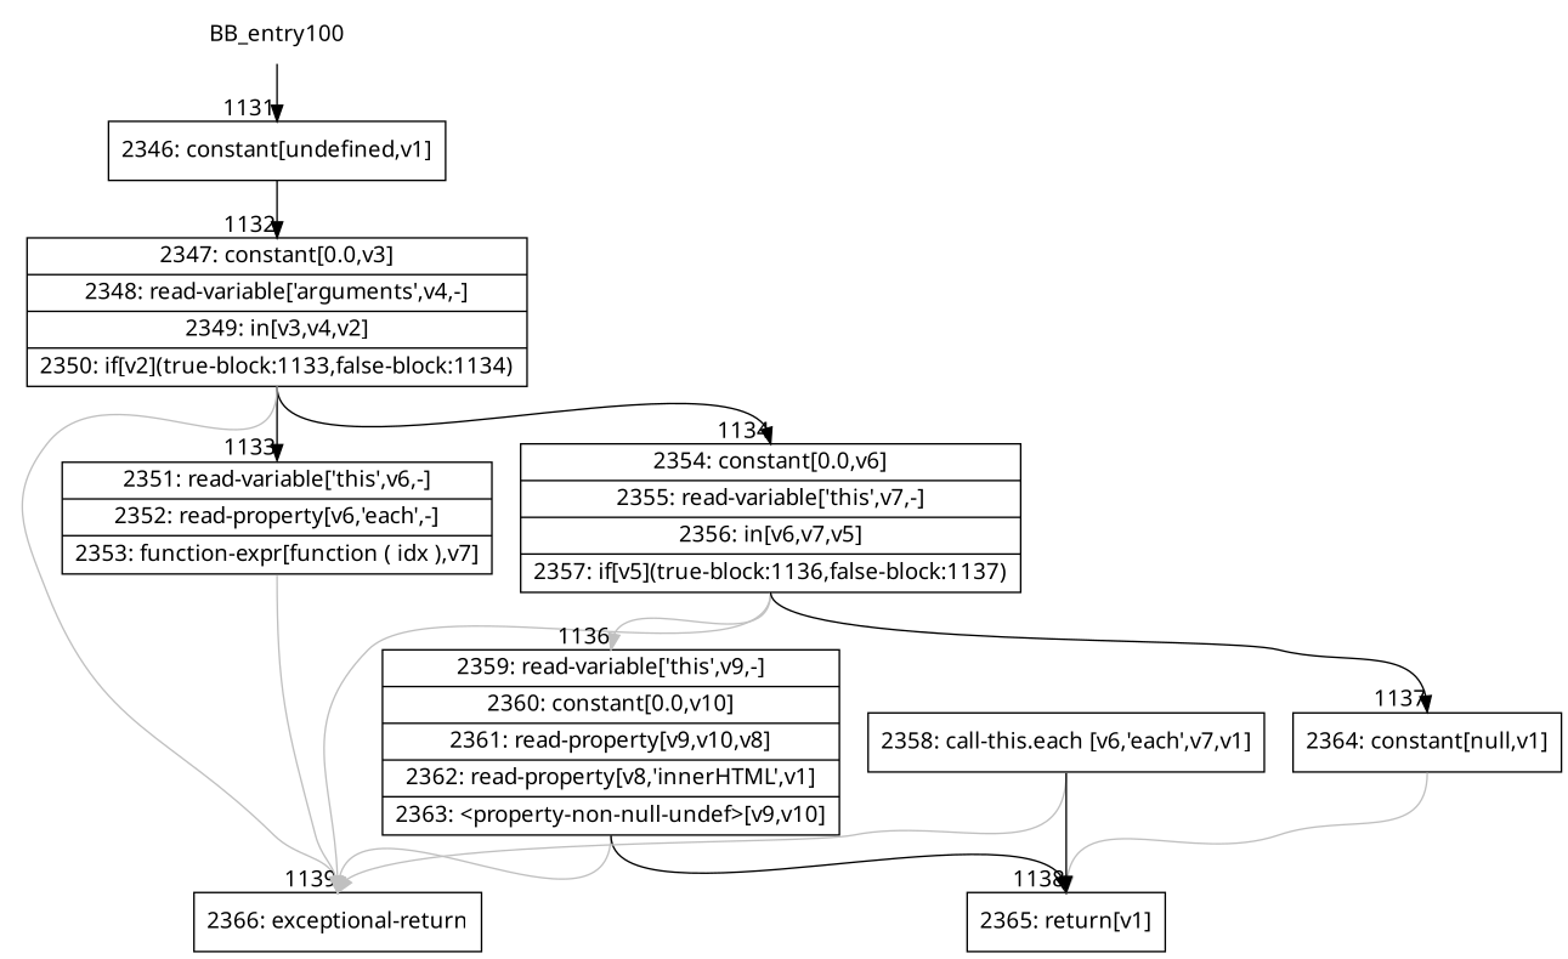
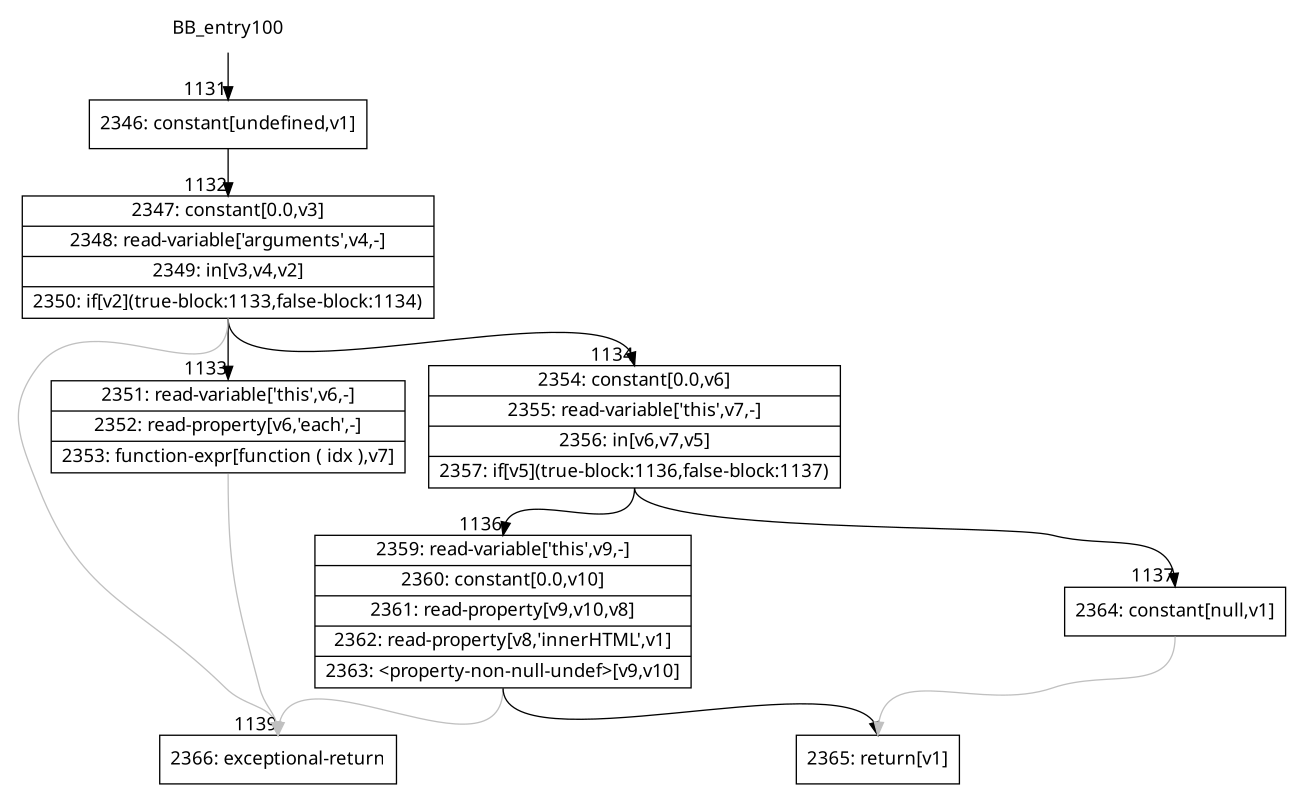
  digraph {
    fontname="Noto Sans"
    rankdir=TD
    node [fontname="Noto Sans" shape=record]
    edge [fontname="Noto Sans" headport=n tailport=s]
    n1 [label=BB_entry100 shape=none]
    n2 [label="{2346: constant[undefined,v1]}"]
    n3 [label="{2347: constant[0.0,v3]|2348: read-variable['arguments',v4,-]|2349: in[v3,v4,v2]|2350: if[v2](true-block:1133,false-block:1134)}"]
    n4 [label="{2351: read-variable['this',v6,-]|2352: read-property[v6,'each',-]|2353: function-expr[function ( idx ),v7]}"]
    n5 [label="{2354: constant[0.0,v6]|2355: read-variable['this',v7,-]|2356: in[v6,v7,v5]|2357: if[v5](true-block:1136,false-block:1137)}"]
    n6 [label="{2366: exceptional-return}"]
    n7 [label="{2359: read-variable['this',v9,-]|2360: constant[0.0,v10]|2361: read-property[v9,v10,v8]|2362: read-property[v8,'innerHTML',v1]|2363: \<property-non-null-undef\>[v9,v10]}"]
    n8 [label="{2364: constant[null,v1]}"]
-   n9 [label="{2358: call-this.each [v6,'each',v7,v1]}"]
    n10 [label="{2365: return[v1]}"]
    n1 -> n2 [headlabel="    1131"]
    n2 -> n3 [headlabel="      1132"]
    n3 -> n4 [headlabel="      1133"]
    n3 -> n5 [headlabel="      1134"]
    n3 -> n6 [color=gray headlabel="      1139"]
    n4 -> n6 [color=gray]
-   n5 -> n6 [color=gray]
-   n5 -> n7 [headlabel="      1136" color=gray]
+   n5 -> n7 [headlabel="      1136"]
    n5 -> n8 [headlabel="      1137"]
    n7 -> n6 [color=gray]
    n7 -> n10
    n8 -> n10 [color=gray]
-   n9 -> n6 [color=gray]
-   n9 -> n10 [headlabel="      1138"]
  }
